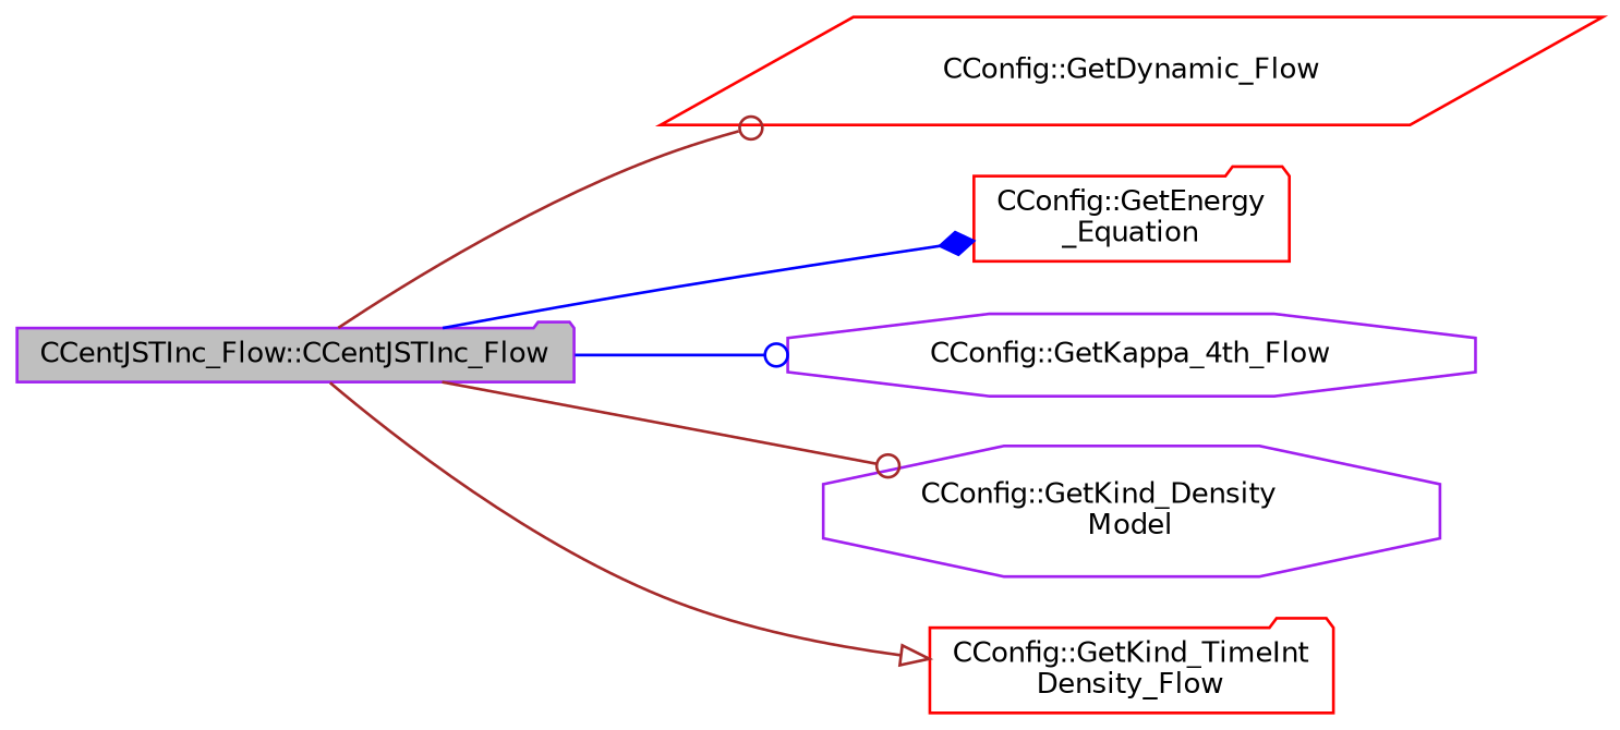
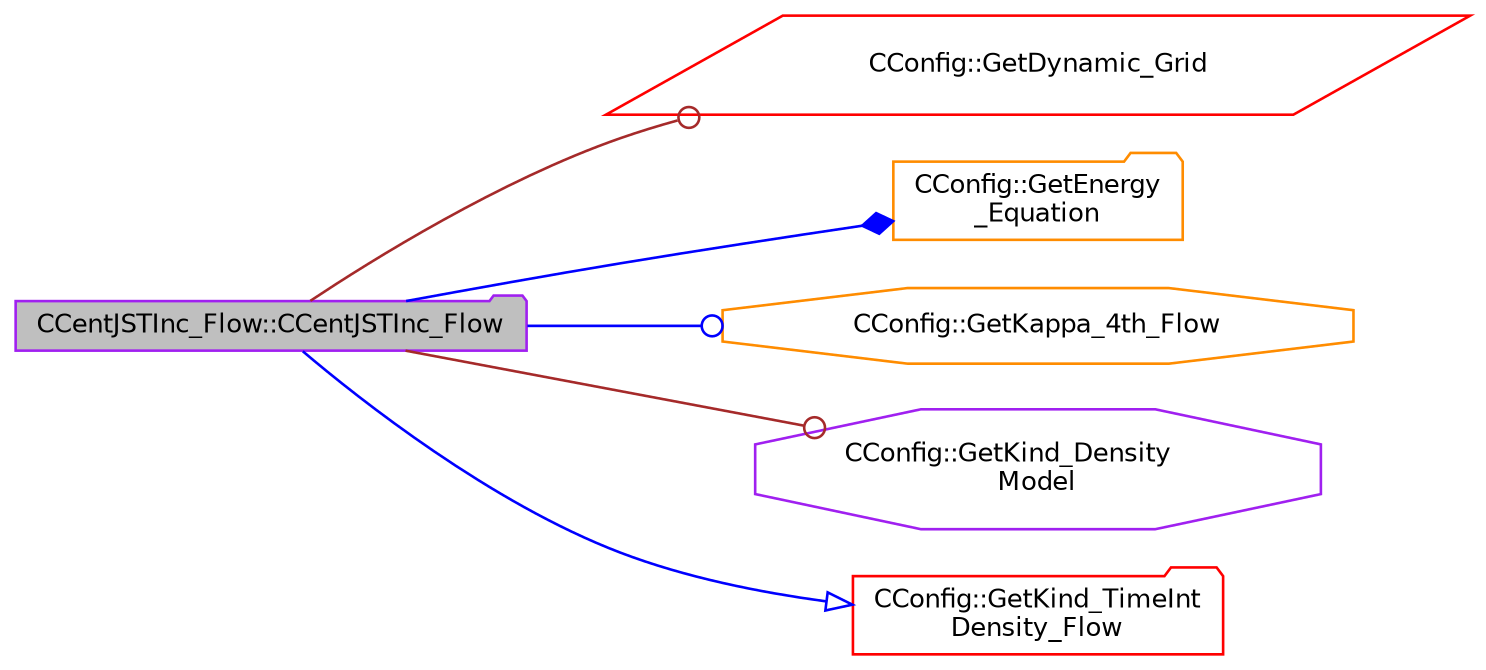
  digraph {
    rankdir=LR
    node [color=purple fillcolor=white fontname=Helvetica fontsize=10 shape=folder style=filled]
    edge [arrowhead=odot color=brown fontname=Helvetica fontsize=10 labelfontname=Helvetica labelfontsize=10 style=solid]
    n1 [fillcolor=grey75 fontcolor=black height=0.2 label="CCentJSTInc_Flow::CCentJSTInc_Flow" width=0.4]
-   n2 [color=red height=0.2 label="CConfig::GetDynamic_Flow" shape=parallelogram width=0.4]
-   n3 [color=red height=0.2 label="CConfig::GetEnergy\l_Equation" width=0.4]
-   n4 [height=0.2 label="CConfig::GetKappa_4th_Flow" shape=octagon width=0.4]
+   n2 [color=red height=0.2 label="CConfig::GetDynamic_Grid" shape=parallelogram width=0.4]
+   n3 [color=darkorange height=0.2 label="CConfig::GetEnergy\l_Equation" width=0.4]
+   n4 [color=darkorange height=0.2 label="CConfig::GetKappa_4th_Flow" shape=octagon width=0.4]
    n5 [height=0.2 label="CConfig::GetKind_Density\lModel" shape=octagon width=0.4]
    n6 [color=red height=0.2 label="CConfig::GetKind_TimeInt\lDensity_Flow" width=0.4]
    n1 -> n2
    n1 -> n3 [arrowhead=diamond color=blue]
    n1 -> n4 [color=blue]
    n1 -> n5
-   n1 -> n6 [arrowhead=onormal]
+   n1 -> n6 [arrowhead=onormal color=blue]
  }
